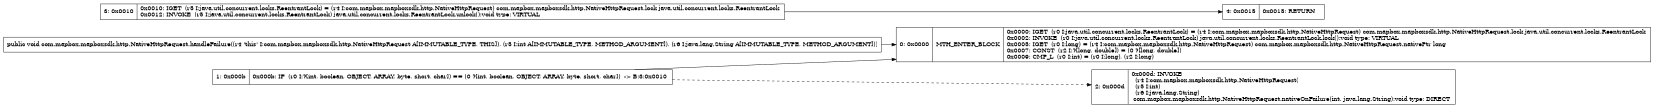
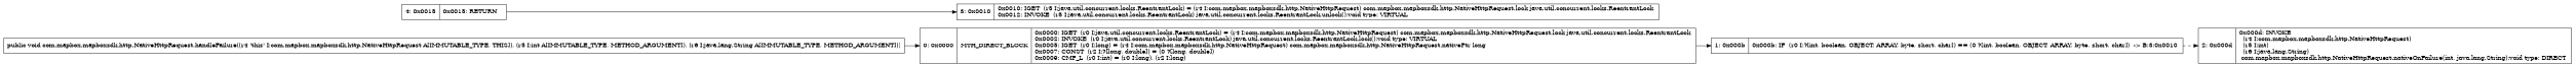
  digraph {
    rankdir=LR
    node [shape=record]
-   n1 [label="{0\:\ 0x0000|MTH_ENTER_BLOCK\l|0x0000: IGET  (r0 I:java.util.concurrent.locks.ReentrantLock) = (r4 I:com.mapbox.mapboxsdk.http.NativeHttpRequest) com.mapbox.mapboxsdk.http.NativeHttpRequest.lock java.util.concurrent.locks.ReentrantLock \l0x0002: INVOKE  (r0 I:java.util.concurrent.locks.ReentrantLock) java.util.concurrent.locks.ReentrantLock.lock():void type: VIRTUAL \l0x0005: IGET  (r0 I:long) = (r4 I:com.mapbox.mapboxsdk.http.NativeHttpRequest) com.mapbox.mapboxsdk.http.NativeHttpRequest.nativePtr long \l0x0007: CONST  (r2 I:?[long, double]) = (0 ?[long, double]) \l0x0009: CMP_L  (r0 I:int) = (r0 I:long), (r2 I:long) \l}"]
+   n1 [label="{0\:\ 0x0000|MTH_DIRECT_BLOCK\l|0x0000: IGET  (r0 I:java.util.concurrent.locks.ReentrantLock) = (r4 I:com.mapbox.mapboxsdk.http.NativeHttpRequest) com.mapbox.mapboxsdk.http.NativeHttpRequest.lock java.util.concurrent.locks.ReentrantLock \l0x0002: INVOKE  (r0 I:java.util.concurrent.locks.ReentrantLock) java.util.concurrent.locks.ReentrantLock.lock():void type: VIRTUAL \l0x0005: IGET  (r0 I:long) = (r4 I:com.mapbox.mapboxsdk.http.NativeHttpRequest) com.mapbox.mapboxsdk.http.NativeHttpRequest.nativePtr long \l0x0007: CONST  (r2 I:?[long, double]) = (0 ?[long, double]) \l0x0009: CMP_L  (r0 I:int) = (r0 I:long), (r2 I:long) \l}"]
    n2 [label="{1\:\ 0x000b|0x000b: IF  (r0 I:?[int, boolean, OBJECT, ARRAY, byte, short, char]) == (0 ?[int, boolean, OBJECT, ARRAY, byte, short, char])  \-\> B:3:0x0010 \l}"]
    n3 [label="{2\:\ 0x000d|0x000d: INVOKE  \l  (r4 I:com.mapbox.mapboxsdk.http.NativeHttpRequest)\l  (r5 I:int)\l  (r6 I:java.lang.String)\l com.mapbox.mapboxsdk.http.NativeHttpRequest.nativeOnFailure(int, java.lang.String):void type: DIRECT \l}"]
    n4 [label="{3\:\ 0x0010|0x0010: IGET  (r5 I:java.util.concurrent.locks.ReentrantLock) = (r4 I:com.mapbox.mapboxsdk.http.NativeHttpRequest) com.mapbox.mapboxsdk.http.NativeHttpRequest.lock java.util.concurrent.locks.ReentrantLock \l0x0012: INVOKE  (r5 I:java.util.concurrent.locks.ReentrantLock) java.util.concurrent.locks.ReentrantLock.unlock():void type: VIRTUAL \l}"]
    n5 [label="{4\:\ 0x0015|0x0015: RETURN   \l}"]
    n6 [label="{public void com.mapbox.mapboxsdk.http.NativeHttpRequest.handleFailure((r4 'this' I:com.mapbox.mapboxsdk.http.NativeHttpRequest A[IMMUTABLE_TYPE, THIS]), (r5 I:int A[IMMUTABLE_TYPE, METHOD_ARGUMENT]), (r6 I:java.lang.String A[IMMUTABLE_TYPE, METHOD_ARGUMENT])) }"]
-   n2 -> n1
+   n1 -> n2
    n2 -> n3 [style=dashed]
-   n4 -> n5
+   n5 -> n4
    n6 -> n1
  }
